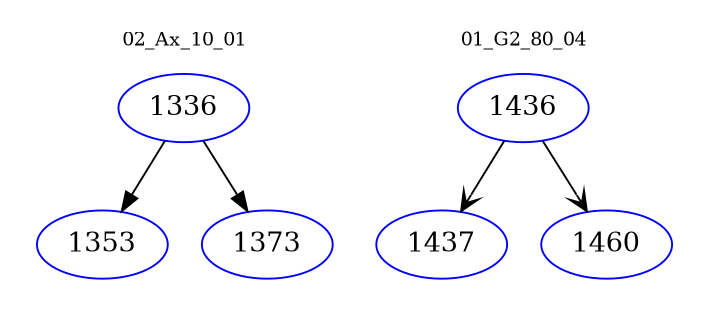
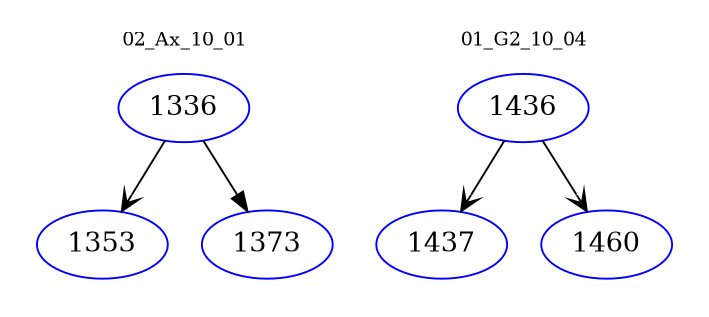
  digraph {
    node [color=blue]
    edge [arrowhead=normal color=black]
    n1 [label=1336]
    n2 [label=1353]
    n3 [label=1373]
    n4 [label=1436]
    n5 [label=1437]
    n6 [label=1460]
    subgraph cluster_1 {
      color=white
      fontsize=10
      label="02_Ax_10_01"
      n1
      n2
      n3
    }
    subgraph cluster_2 {
      color=white
      fontsize=10
-     label="01_G2_80_04"
+     label="01_G2_10_04"
      n4
      n5
      n6
    }
-   n1 -> n2
+   n1 -> n2 [arrowhead=vee]
    n1 -> n3
    n4 -> n5 [arrowhead=vee]
    n4 -> n6 [arrowhead=vee]
  }
